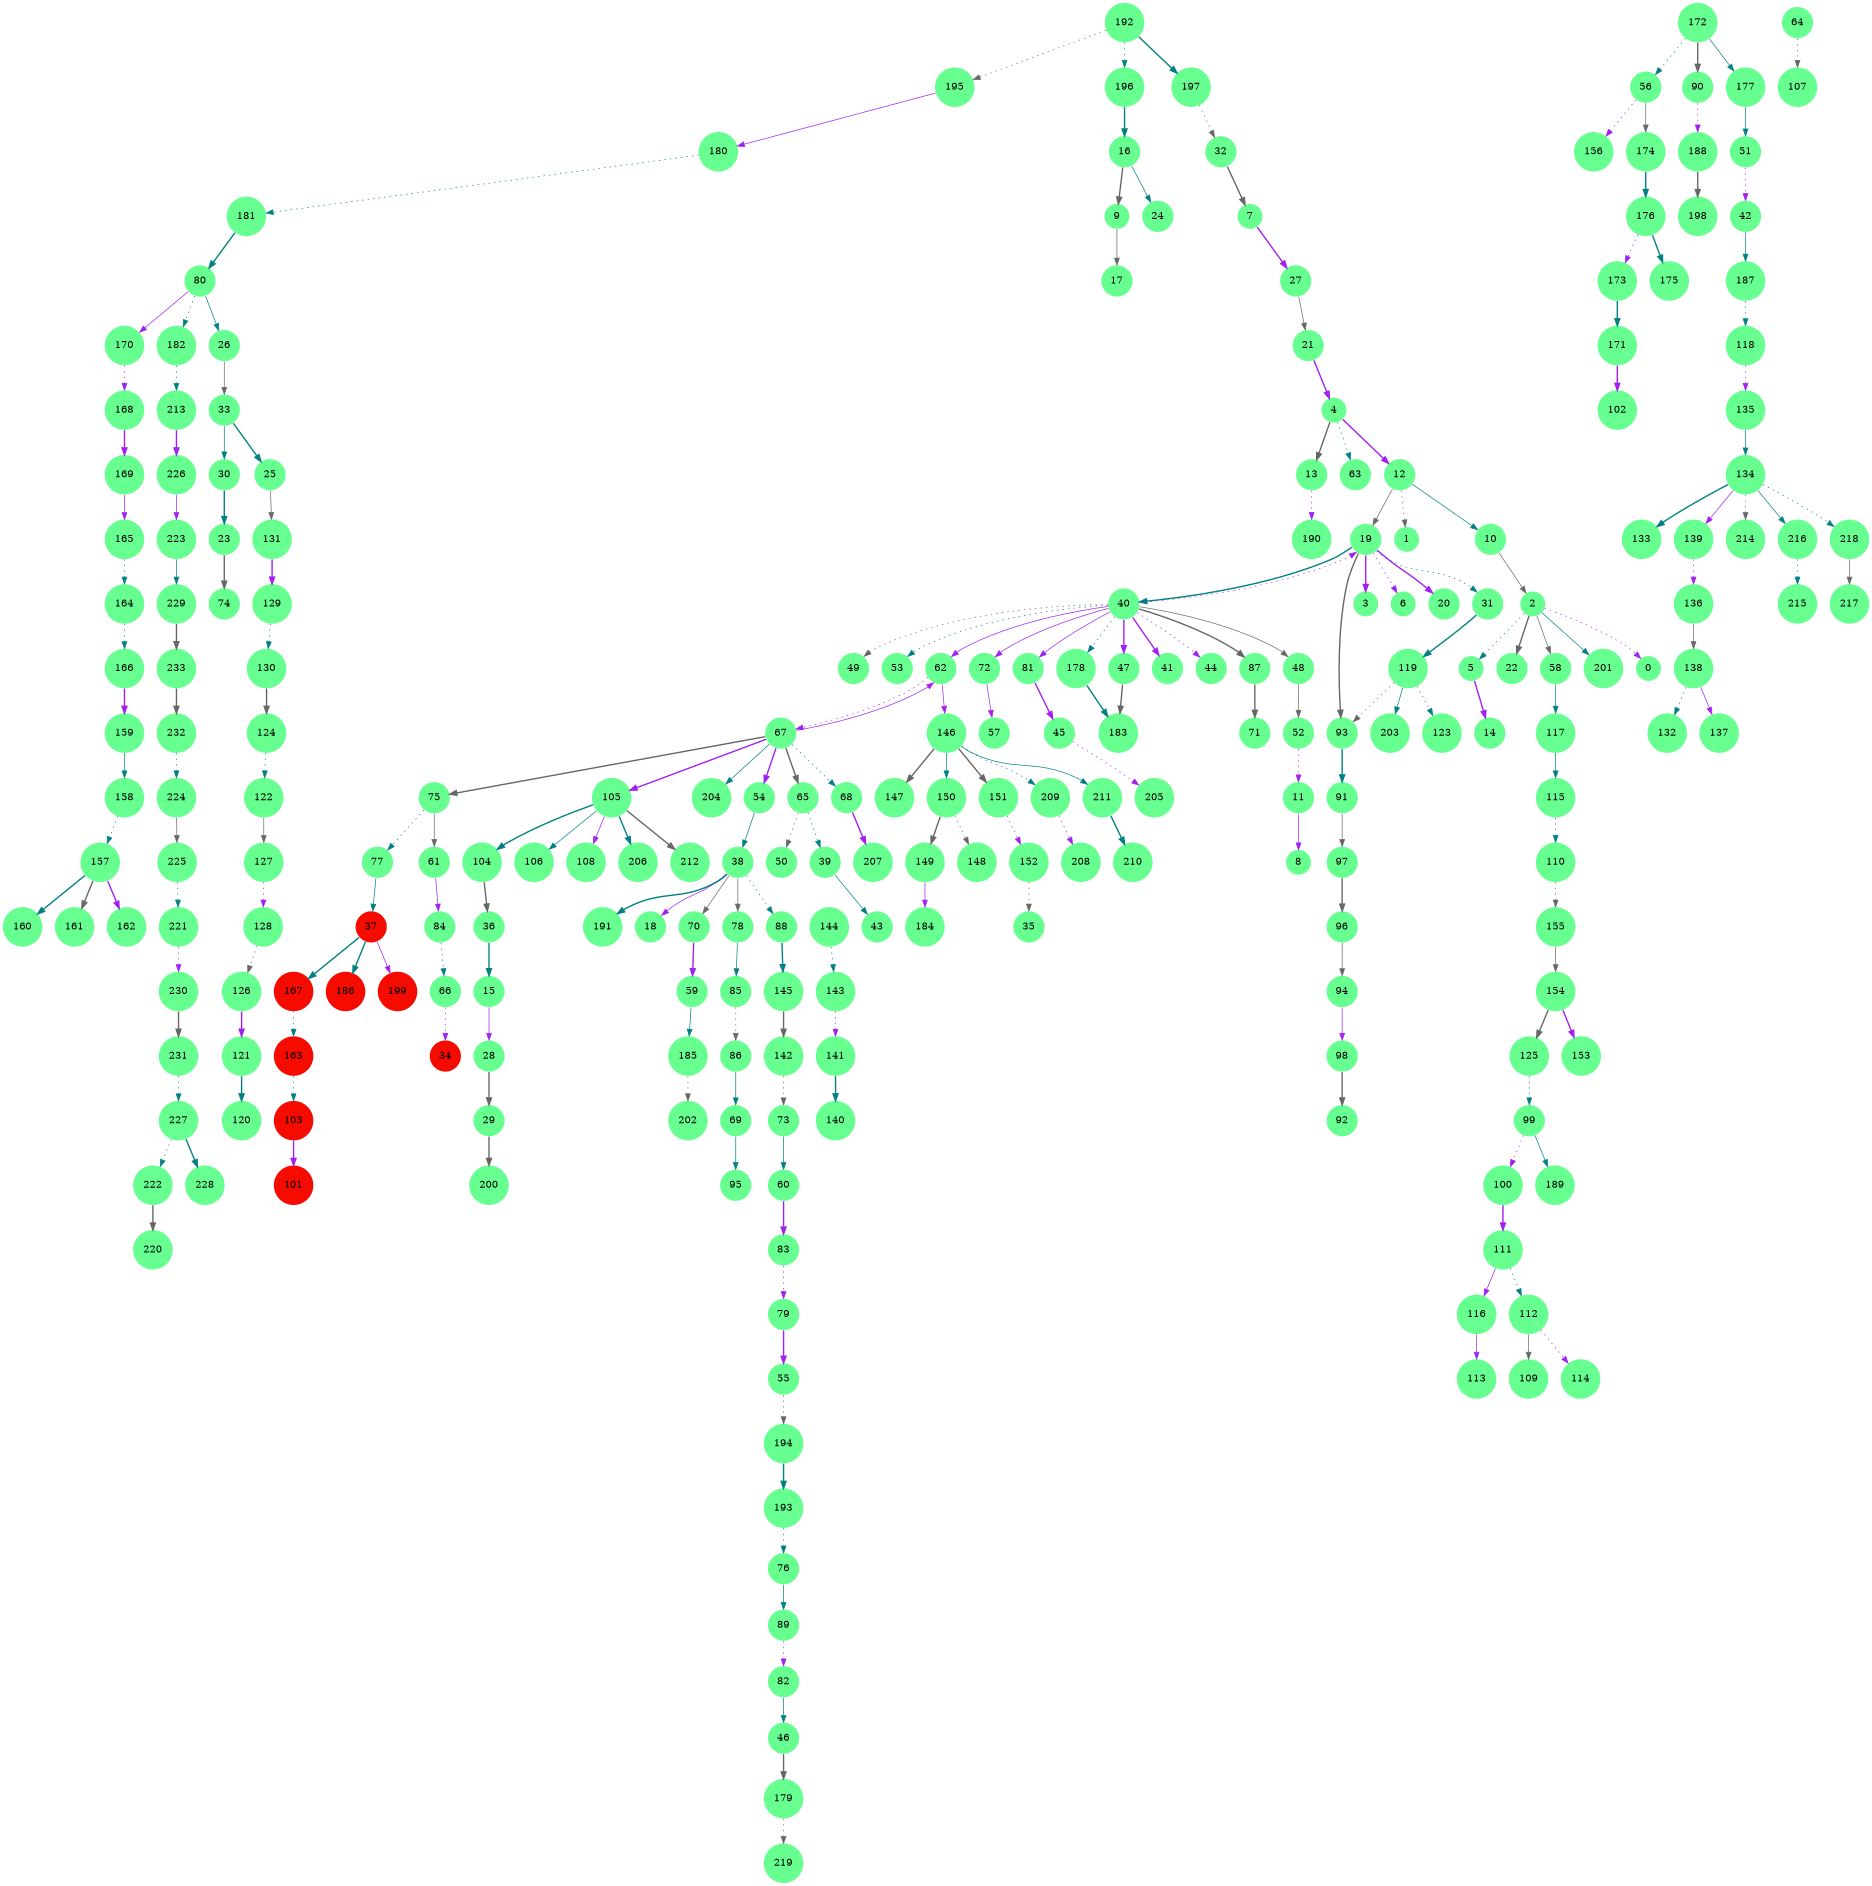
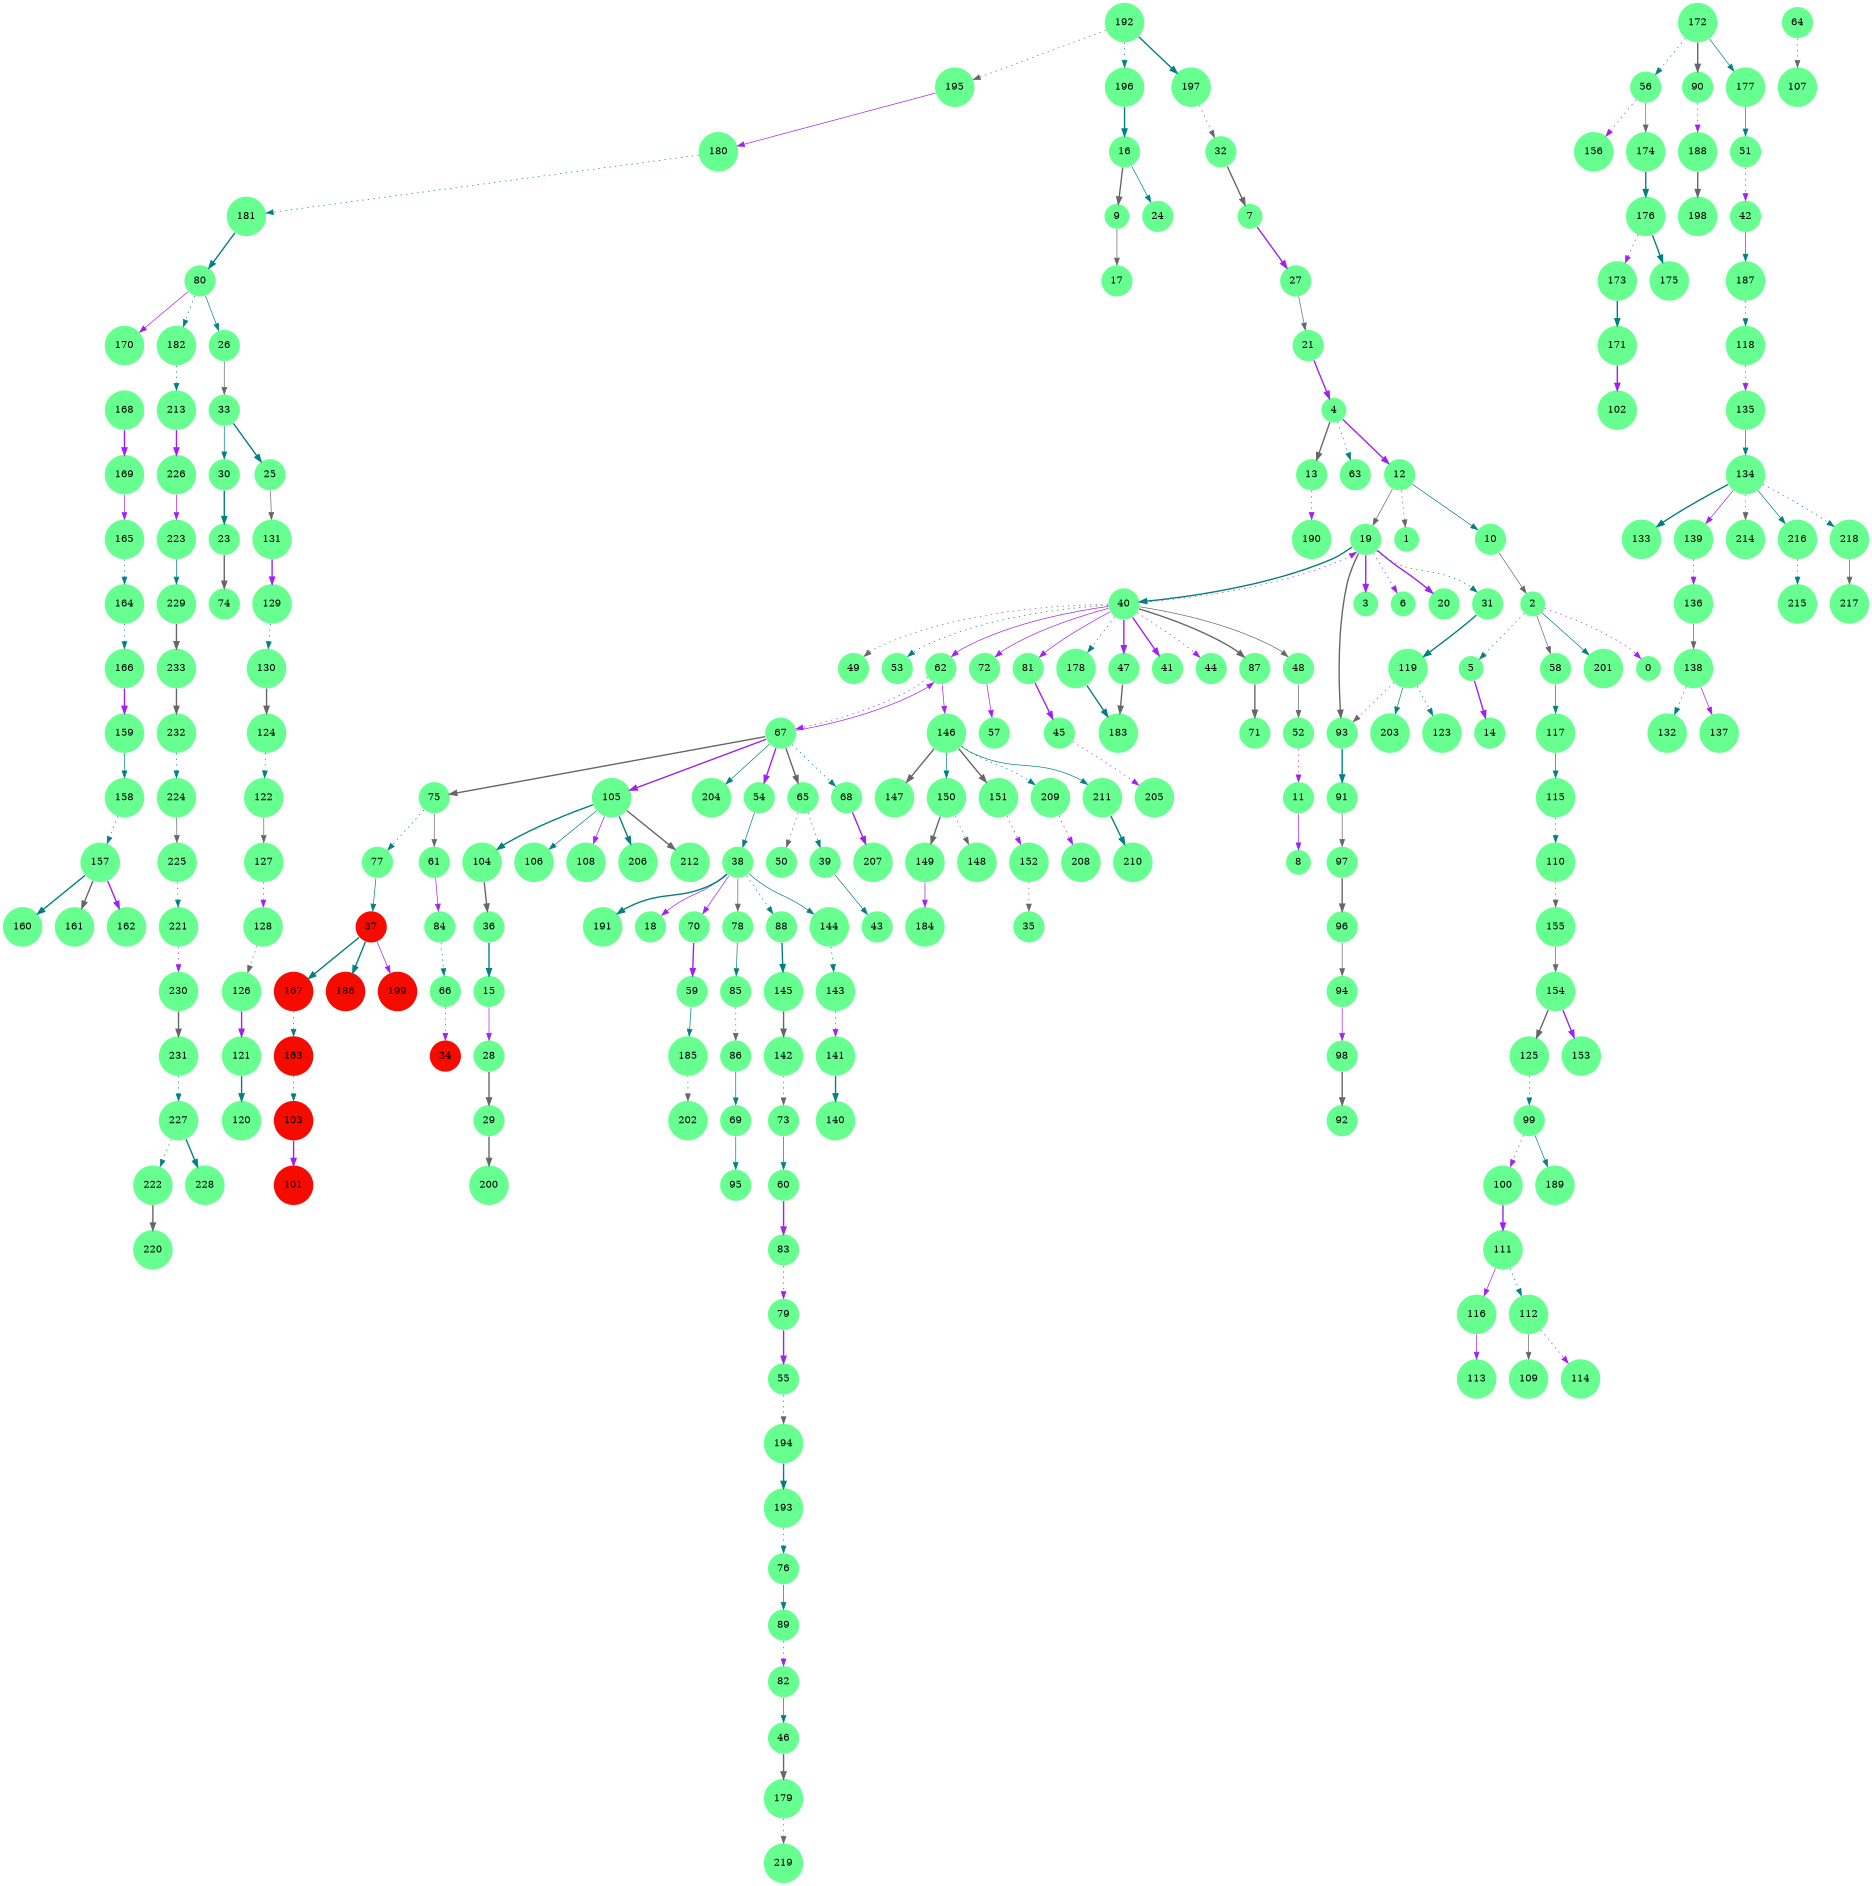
  digraph {
    node [fillcolor="#66ff90" penwidth=0 shape=circle style=filled]
    edge [color=teal style=bold]
    2
    0
    5
-   22
    58
    201
    14
    117
    4
    12
    13
    63
    1
    10
    19
    190
    7
    27
    21
    9
    17
    11
    8
    3
    6
    20
    31
    40
    93
    15
    28
    29
    16
    24
    119
    41
    44
    47
    48
    49
    53
    62
    72
    81
    87
    178
    91
    23
    74
    25
    131
    129
    26
    33
    30
    200
    123
    203
    32
    34 [fillcolor="#f60b00"]
    36
    37 [fillcolor="#f60b00"]
    167 [fillcolor="#f60b00"]
    186 [fillcolor="#f60b00"]
    199 [fillcolor="#f60b00"]
    163 [fillcolor="#f60b00"]
    38
    18
    70
    78
    88
    144
    191
    59
    85
    145
    143
    39
    43
    183
    52
    67
    146
    57
    45
    71
    42
    187
    118
    205
    46
    179
    219
    51
    54
    64
    107
    55
    194
    193
    56
    156
    174
    115
    185
    202
    60
    83
    79
    61
    84
    66
    65
    68
    75
    105
    204
    147
    150
    151
    209
    211
    50
    207
    77
    104
    106
    108
    206
    212
    69
    95
    73
    76
    89
    82
    86
    80
    170
    182
    168
    213
    142
    90
    188
    198
    97
    96
    94
    98
    92
    99
    100
    189
    111
    112
    116
    101 [fillcolor="#f60b00"]
    103 [fillcolor="#f60b00"]
    110
    155
    154
    109
    114
    113
    135
    134
    121
    120
    122
    127
    128
    124
    125
    126
    130
    133
    139
    214
    216
    218
    136
    215
    217
    138
    132
    137
    141
    140
    148
    149
    152
    208
    210
    184
    35
    153
    157
    160
    161
    162
    158
    159
    164
    166
    165
    169
    171
    102
    172
    177
    176
    173
    175
    180
    181
    226
    192
    195
    196
    197
    223
    221
    230
    231
    222
    220
    229
    233
    224
    225
    227
    228
    232
    2 -> 0 [color=purple style=dotted]
    2 -> 5 [style=dotted]
-   2 -> 22 [color=gray40]
    2 -> 58 [color=gray40 style=solid]
    2 -> 201 [style=solid]
    5 -> 14 [color=purple]
    58 -> 117 [style=solid]
    117 -> 115 [style=solid]
    4 -> 12 [color=purple]
    4 -> 13 [color=gray40]
    4 -> 63 [style=dotted]
    12 -> 1 [color=gray40 style=dotted]
    12 -> 10 [style=solid]
    12 -> 19 [color=gray40 style=solid]
    13 -> 190 [color=purple style=dotted]
    10 -> 2 [color=gray40 style=solid]
    19 -> 3 [color=purple]
    19 -> 6 [color=purple style=dotted]
    19 -> 20 [color=purple]
    19 -> 31 [style=dotted]
    19 -> 40
    19 -> 93 [color=gray40]
    7 -> 27 [color=purple]
    27 -> 21 [color=gray40 style=solid]
    21 -> 4 [color=purple]
    9 -> 17 [color=gray40 style=solid]
    11 -> 8 [color=purple style=solid]
    31 -> 119
    40 -> 19 [color=purple style=dotted]
    40 -> 41 [color=purple]
    40 -> 44 [color=purple style=dotted]
    40 -> 47 [color=purple]
    40 -> 48 [color=gray40 style=solid]
    40 -> 49 [color=gray40 style=dotted]
    40 -> 53 [style=dotted]
    40 -> 62 [color=purple style=solid]
    40 -> 72 [color=purple style=solid]
    40 -> 81 [color=purple style=solid]
    40 -> 87 [color=gray40]
    40 -> 178 [style=dotted]
    93 -> 91
    15 -> 28 [color=purple style=solid]
    28 -> 29 [color=gray40]
    29 -> 200 [color=gray40]
    16 -> 9 [color=gray40]
    16 -> 24 [style=solid]
    119 -> 93 [color=gray40 style=dotted]
    119 -> 123 [style=dotted]
    119 -> 203 [style=solid]
    47 -> 183 [color=gray40]
    48 -> 52 [color=gray40 style=solid]
    62 -> 67 [color=purple style=dotted]
    62 -> 146 [color=purple style=solid]
    72 -> 57 [color=purple style=solid]
    81 -> 45 [color=purple]
    87 -> 71 [color=gray40]
    178 -> 183
    91 -> 97 [color=gray40 style=solid]
    23 -> 74 [color=gray40]
    25 -> 131 [color=gray40 style=solid]
    131 -> 129 [color=purple]
    129 -> 130 [style=dotted]
    26 -> 33 [color=gray40 style=solid]
    33 -> 25
    33 -> 30 [style=solid]
    30 -> 23
    32 -> 7 [color=gray40]
    36 -> 15
    37 -> 167
    37 -> 186
    37 -> 199 [color=purple style=solid]
    167 -> 163 [style=dotted]
    163 -> 103 [style=dotted]
    38 -> 18 [color=purple style=solid]
-   38 -> 70 [color=gray40 style=solid]
+   38 -> 70 [color=purple style=solid]
    38 -> 78 [color=gray40 style=solid]
    38 -> 88 [style=dotted]
+   38 -> 144 [style=solid]
    38 -> 191
    70 -> 59 [color=purple]
    78 -> 85 [style=solid]
    88 -> 145
    144 -> 143 [style=dotted]
    59 -> 185 [style=solid]
    85 -> 86 [color=gray40 style=dotted]
    145 -> 142 [color=gray40]
    143 -> 141 [color=purple style=dotted]
    39 -> 43 [style=solid]
    52 -> 11 [color=purple style=dotted]
    67 -> 62 [color=purple style=solid]
    67 -> 54 [color=purple]
    67 -> 65 [color=gray40]
    67 -> 68 [style=dotted]
    67 -> 75 [color=gray40]
    67 -> 105 [color=purple]
    67 -> 204 [style=solid]
    146 -> 147 [color=gray40]
    146 -> 150 [style=solid]
    146 -> 151 [color=gray40]
    146 -> 209 [style=dotted]
    146 -> 211 [style=solid]
    45 -> 205 [color=purple style=dotted]
    42 -> 187 [style=solid]
    187 -> 118 [style=dotted]
    118 -> 135 [color=purple style=dotted]
    46 -> 179 [color=gray40]
    179 -> 219 [color=gray40 style=dotted]
    51 -> 42 [color=purple style=dotted]
    54 -> 38 [style=solid]
    64 -> 107 [color=gray40 style=dotted]
    55 -> 194 [color=gray40 style=dotted]
    194 -> 193
    193 -> 76 [style=dotted]
    56 -> 156 [color=purple style=dotted]
    56 -> 174 [color=gray40 style=solid]
    174 -> 176
    115 -> 110 [style=dotted]
    185 -> 202 [color=gray40 style=dotted]
    60 -> 83 [color=purple]
    83 -> 79 [color=purple style=dotted]
    79 -> 55 [color=purple]
    61 -> 84 [color=purple style=solid]
    84 -> 66 [style=dotted]
    66 -> 34 [color=purple style=dotted]
    65 -> 39 [style=dotted]
    65 -> 50 [color=gray40 style=dotted]
    68 -> 207 [color=purple]
    75 -> 61 [color=gray40 style=solid]
    75 -> 77 [style=dotted]
    105 -> 104
    105 -> 106 [style=solid]
    105 -> 108 [color=purple style=solid]
    105 -> 206
    105 -> 212 [color=gray40]
    150 -> 148 [color=gray40 style=dotted]
    150 -> 149 [color=gray40]
    151 -> 152 [color=purple style=dotted]
    209 -> 208 [color=purple style=dotted]
    211 -> 210
    77 -> 37 [style=solid]
    104 -> 36 [color=gray40]
    69 -> 95 [style=solid]
    73 -> 60 [style=solid]
    76 -> 89 [style=solid]
    89 -> 82 [color=purple style=dotted]
    82 -> 46 [style=solid]
    86 -> 69 [style=solid]
    80 -> 26 [style=solid]
    80 -> 170 [color=purple style=solid]
    80 -> 182 [style=dotted]
-   170 -> 168 [color=purple style=dotted]
    182 -> 213 [style=dotted]
    168 -> 169 [color=purple]
    213 -> 226 [color=purple]
    142 -> 73 [color=gray40 style=dotted]
    90 -> 188 [color=purple style=dotted]
    188 -> 198 [color=gray40]
    97 -> 96 [color=gray40]
    96 -> 94 [color=gray40 style=solid]
    94 -> 98 [color=purple style=solid]
    98 -> 92 [color=gray40]
    99 -> 100 [color=purple style=dotted]
    99 -> 189 [style=solid]
    100 -> 111 [color=purple]
    111 -> 112 [style=dotted]
    111 -> 116 [color=purple style=solid]
    112 -> 109 [color=gray40 style=solid]
    112 -> 114 [color=purple style=dotted]
    116 -> 113 [color=purple style=solid]
    103 -> 101 [color=purple]
    110 -> 155 [color=gray40 style=dotted]
    155 -> 154 [color=gray40 style=solid]
    154 -> 125 [color=gray40]
    154 -> 153 [color=purple]
    135 -> 134 [style=solid]
    134 -> 133
    134 -> 139 [color=purple style=solid]
    134 -> 214 [color=gray40 style=dotted]
    134 -> 216 [style=solid]
    134 -> 218 [style=dotted]
    121 -> 120
    122 -> 127 [color=gray40 style=solid]
    127 -> 128 [color=purple style=dotted]
    128 -> 126 [color=gray40 style=dotted]
    124 -> 122 [style=dotted]
    125 -> 99 [style=dotted]
    126 -> 121 [color=purple]
    130 -> 124 [color=gray40]
    139 -> 136 [color=purple style=dotted]
    216 -> 215 [style=dotted]
    218 -> 217 [color=gray40 style=solid]
    136 -> 138 [color=gray40 style=solid]
    138 -> 132 [style=dotted]
    138 -> 137 [color=purple style=solid]
    141 -> 140
    149 -> 184 [color=purple style=solid]
    152 -> 35 [color=gray40 style=dotted]
    157 -> 160
    157 -> 161 [color=gray40]
    157 -> 162 [color=purple]
    158 -> 157 [style=dotted]
    159 -> 158 [style=solid]
    164 -> 166 [style=dotted]
    166 -> 159 [color=purple]
    165 -> 164 [style=dotted]
    169 -> 165 [color=purple style=solid]
    171 -> 102 [color=purple]
    172 -> 56 [style=dotted]
    172 -> 90 [color=gray40]
    172 -> 177 [style=solid]
    177 -> 51 [style=solid]
    176 -> 173 [color=purple style=dotted]
    176 -> 175
    173 -> 171
    180 -> 181 [style=dotted]
    181 -> 80
    226 -> 223 [color=purple style=solid]
    192 -> 195 [color=gray40 style=dotted]
    192 -> 196 [style=dotted]
    192 -> 197
    195 -> 180 [color=purple style=solid]
    196 -> 16
    197 -> 32 [color=gray40 style=dotted]
    223 -> 229 [style=solid]
    221 -> 230 [color=purple style=dotted]
    230 -> 231 [color=gray40]
    231 -> 227 [style=dotted]
    222 -> 220 [color=gray40]
    229 -> 233 [color=gray40]
    233 -> 232 [color=gray40]
    224 -> 225 [color=gray40 style=solid]
    225 -> 221 [style=dotted]
    227 -> 222 [style=dotted]
    227 -> 228
    232 -> 224 [style=dotted]
  }
